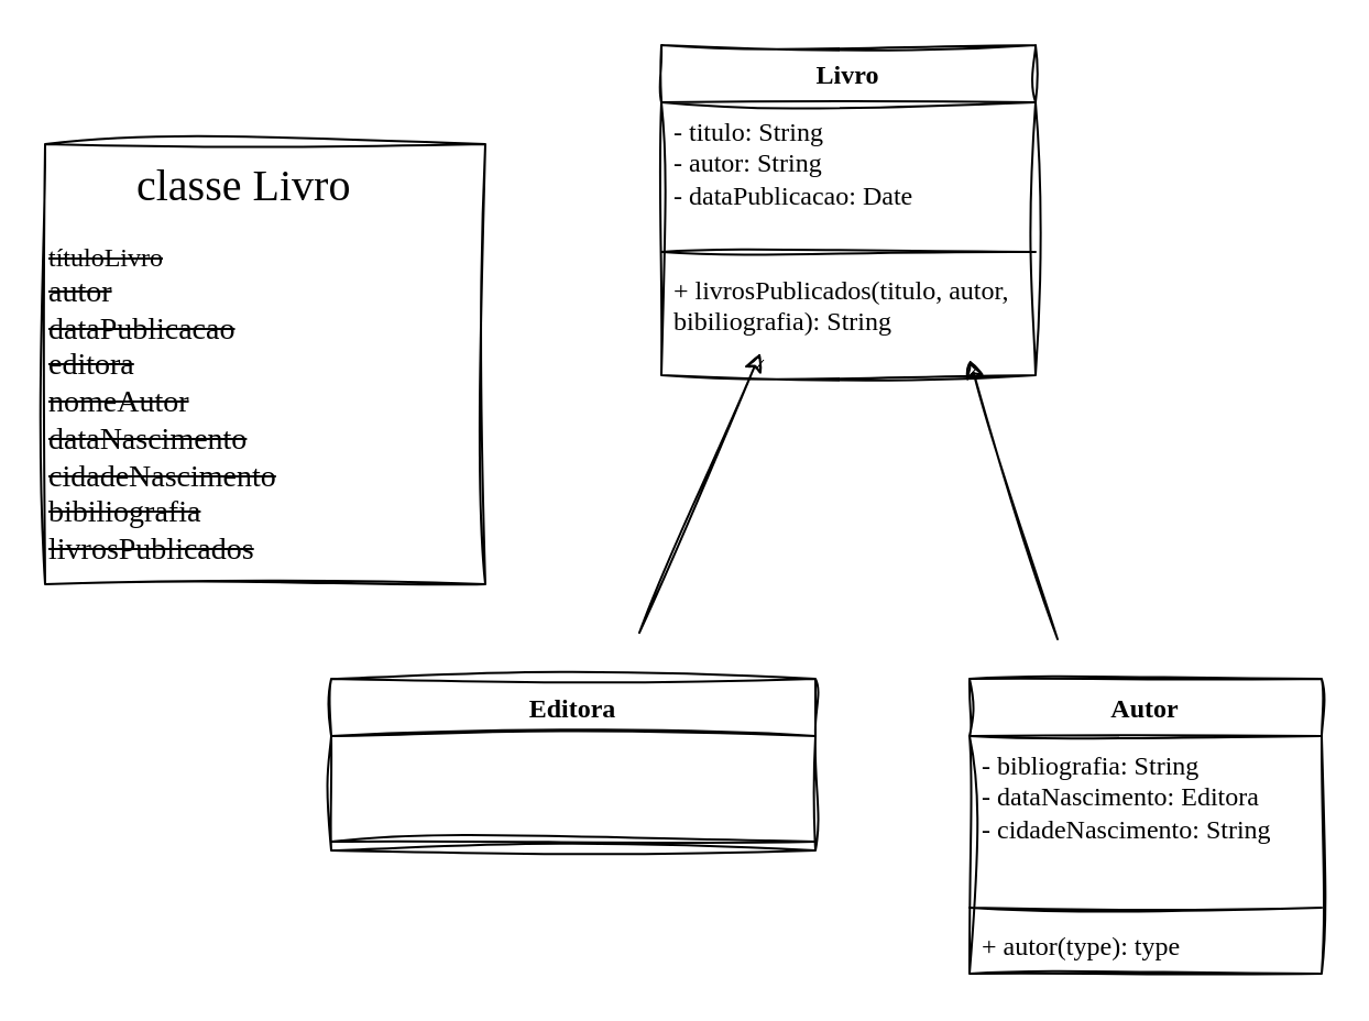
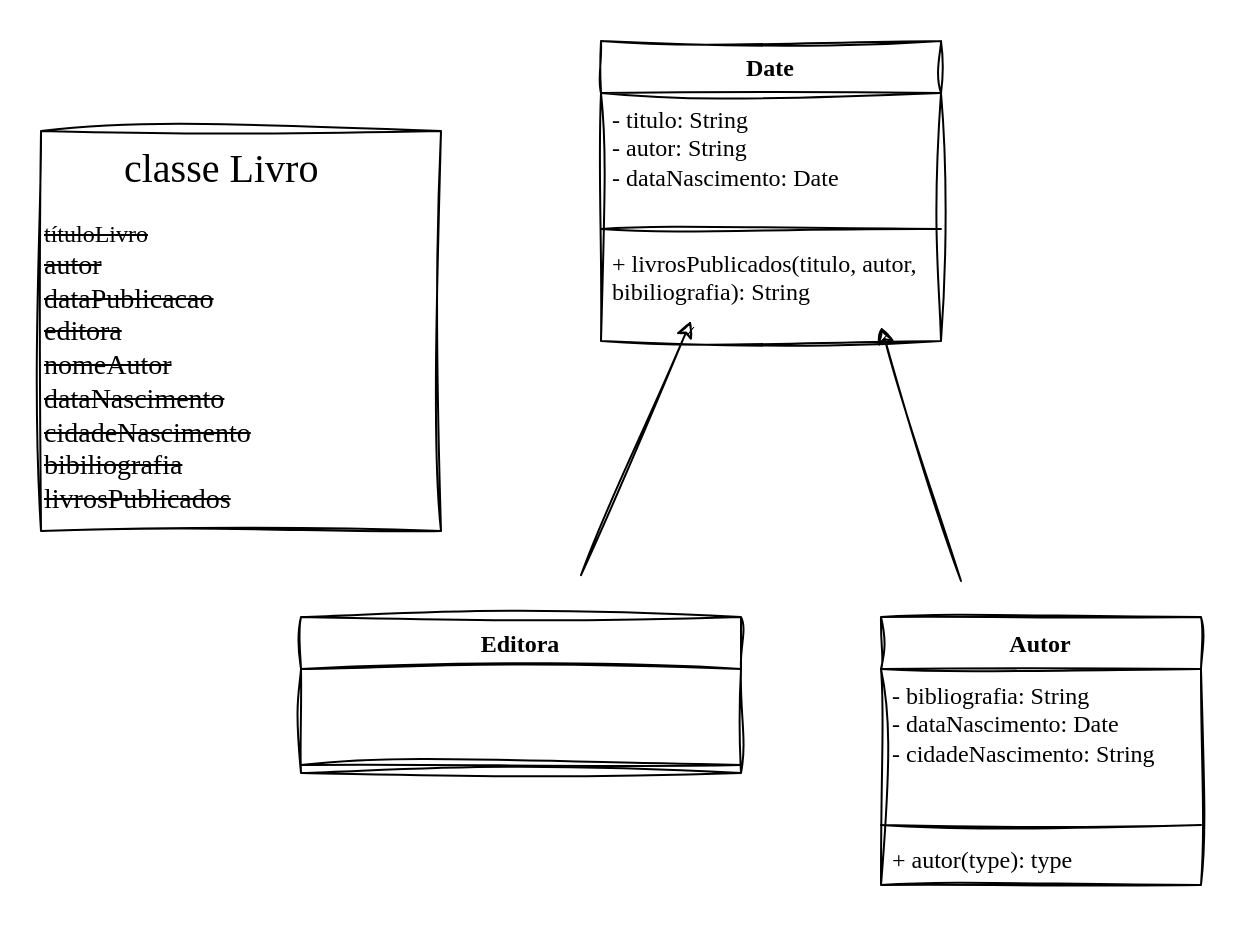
  <mxCell id="0" />
  <mxCell id="1" parent="0" />
  <mxCell id="2" value="&lt;blockquote style=&quot;margin: 0 0 0 40px; border: none; padding: 0px;&quot;&gt;&lt;div style=&quot;text-align: justify;&quot;&gt;&lt;span style=&quot;background-color: initial; font-size: 20px;&quot;&gt;classe Livro&lt;/span&gt;&lt;/div&gt;&lt;/blockquote&gt;&lt;div style=&quot;text-align: justify;&quot;&gt;&lt;span style=&quot;background-color: initial; text-align: left;&quot;&gt;&lt;br&gt;&lt;/span&gt;&lt;/div&gt;&lt;div style=&quot;text-align: justify;&quot;&gt;&lt;span style=&quot;background-color: initial; text-align: left;&quot;&gt;&lt;strike&gt;títuloLivro&lt;/strike&gt;&lt;/span&gt;&lt;br&gt;&lt;/div&gt;&lt;font style=&quot;font-size: 14px;&quot;&gt;&lt;strike&gt;autor&lt;/strike&gt;&lt;br&gt;&lt;strike&gt;dataPublicacao&lt;/strike&gt;&lt;br&gt;&lt;strike&gt;editora&lt;/strike&gt;&lt;br&gt;&lt;strike&gt;nomeAutor&lt;br&gt;dataNascimento&lt;/strike&gt;&lt;br&gt;&lt;strike&gt;cidadeNascimento&lt;/strike&gt;&lt;br&gt;&lt;strike&gt;bibiliografia&lt;/strike&gt;&lt;br&gt;&lt;strike&gt;livrosPublicados&lt;/strike&gt;&lt;/font&gt;" style="whiteSpace=wrap;html=1;aspect=fixed;sketch=1;hachureGap=4;jiggle=2;curveFitting=1;fontFamily=Architects Daughter;fontSource=https%3A%2F%2Ffonts.googleapis.com%2Fcss%3Ffamily%3DArchitects%2BDaughter;align=left;" vertex="1" parent="1"><mxGeometry x="20" y="65" width="200" height="200" as="geometry" /></mxCell>
- <mxCell id="3" value="Livro" style="swimlane;fontStyle=1;align=center;verticalAlign=top;childLayout=stackLayout;horizontal=1;startSize=26;horizontalStack=0;resizeParent=1;resizeParentMax=0;resizeLast=0;collapsible=1;marginBottom=0;whiteSpace=wrap;html=1;sketch=1;hachureGap=4;jiggle=2;curveFitting=1;fontFamily=Architects Daughter;fontSource=https%3A%2F%2Ffonts.googleapis.com%2Fcss%3Ffamily%3DArchitects%2BDaughter;" vertex="1" parent="1"><mxGeometry x="300" y="20" width="170" height="150" as="geometry" /></mxCell>
- <mxCell id="4" value="&lt;div&gt;- titulo: String&lt;/div&gt;&lt;div&gt;- autor: String&lt;/div&gt;&lt;div&gt;- dataPublicacao: Date&lt;/div&gt;" style="text;strokeColor=none;fillColor=none;align=left;verticalAlign=top;spacingLeft=4;spacingRight=4;overflow=hidden;rotatable=0;points=[[0,0.5],[1,0.5]];portConstraint=eastwest;whiteSpace=wrap;html=1;fontFamily=Architects Daughter;fontSource=https%3A%2F%2Ffonts.googleapis.com%2Fcss%3Ffamily%3DArchitects%2BDaughter;" vertex="1" parent="3"><mxGeometry y="26" width="170" height="64" as="geometry" /></mxCell>
+ <mxCell id="3" value="Date" style="swimlane;fontStyle=1;align=center;verticalAlign=top;childLayout=stackLayout;horizontal=1;startSize=26;horizontalStack=0;resizeParent=1;resizeParentMax=0;resizeLast=0;collapsible=1;marginBottom=0;whiteSpace=wrap;html=1;sketch=1;hachureGap=4;jiggle=2;curveFitting=1;fontFamily=Architects Daughter;fontSource=https%3A%2F%2Ffonts.googleapis.com%2Fcss%3Ffamily%3DArchitects%2BDaughter;" vertex="1" parent="1"><mxGeometry x="300" y="20" width="170" height="150" as="geometry" /></mxCell>
+ <mxCell id="4" value="&lt;div&gt;- titulo: String&lt;/div&gt;&lt;div&gt;- autor: String&lt;/div&gt;&lt;div&gt;- dataNascimento: Date&lt;/div&gt;" style="text;strokeColor=none;fillColor=none;align=left;verticalAlign=top;spacingLeft=4;spacingRight=4;overflow=hidden;rotatable=0;points=[[0,0.5],[1,0.5]];portConstraint=eastwest;whiteSpace=wrap;html=1;fontFamily=Architects Daughter;fontSource=https%3A%2F%2Ffonts.googleapis.com%2Fcss%3Ffamily%3DArchitects%2BDaughter;" vertex="1" parent="3"><mxGeometry y="26" width="170" height="64" as="geometry" /></mxCell>
  <mxCell id="5" value="" style="line;strokeWidth=1;fillColor=none;align=left;verticalAlign=middle;spacingTop=-1;spacingLeft=3;spacingRight=3;rotatable=0;labelPosition=right;points=[];portConstraint=eastwest;strokeColor=inherit;sketch=1;hachureGap=4;jiggle=2;curveFitting=1;fontFamily=Architects Daughter;fontSource=https%3A%2F%2Ffonts.googleapis.com%2Fcss%3Ffamily%3DArchitects%2BDaughter;" vertex="1" parent="3"><mxGeometry y="90" width="170" height="8" as="geometry" /></mxCell>
  <mxCell id="6" value="+ livrosPublicados(titulo, autor, bibiliografia): String" style="text;strokeColor=none;fillColor=none;align=left;verticalAlign=top;spacingLeft=4;spacingRight=4;overflow=hidden;rotatable=0;points=[[0,0.5],[1,0.5]];portConstraint=eastwest;whiteSpace=wrap;html=1;fontFamily=Architects Daughter;fontSource=https%3A%2F%2Ffonts.googleapis.com%2Fcss%3Ffamily%3DArchitects%2BDaughter;" vertex="1" parent="3"><mxGeometry y="98" width="170" height="52" as="geometry" /></mxCell>
  <mxCell id="7" value="Editora" style="swimlane;fontStyle=1;align=center;verticalAlign=top;childLayout=stackLayout;horizontal=1;startSize=26;horizontalStack=0;resizeParent=1;resizeParentMax=0;resizeLast=0;collapsible=1;marginBottom=0;whiteSpace=wrap;html=1;sketch=1;hachureGap=4;jiggle=2;curveFitting=1;fontFamily=Architects Daughter;fontSource=https%3A%2F%2Ffonts.googleapis.com%2Fcss%3Ffamily%3DArchitects%2BDaughter;" vertex="1" parent="1"><mxGeometry x="150" y="308" width="220" height="78" as="geometry" /></mxCell>
  <mxCell id="8" value="&lt;div&gt;&lt;div&gt;&lt;br&gt;&lt;/div&gt;&lt;/div&gt;" style="text;strokeColor=none;fillColor=none;align=left;verticalAlign=top;spacingLeft=4;spacingRight=4;overflow=hidden;rotatable=0;points=[[0,0.5],[1,0.5]];portConstraint=eastwest;whiteSpace=wrap;html=1;fontFamily=Architects Daughter;fontSource=https%3A%2F%2Ffonts.googleapis.com%2Fcss%3Ffamily%3DArchitects%2BDaughter;" vertex="1" parent="7"><mxGeometry y="26" width="220" height="44" as="geometry" /></mxCell>
  <mxCell id="9" value="" style="line;strokeWidth=1;fillColor=none;align=left;verticalAlign=middle;spacingTop=-1;spacingLeft=3;spacingRight=3;rotatable=0;labelPosition=right;points=[];portConstraint=eastwest;strokeColor=inherit;sketch=1;hachureGap=4;jiggle=2;curveFitting=1;fontFamily=Architects Daughter;fontSource=https%3A%2F%2Ffonts.googleapis.com%2Fcss%3Ffamily%3DArchitects%2BDaughter;" vertex="1" parent="7"><mxGeometry y="70" width="220" height="8" as="geometry" /></mxCell>
  <mxCell id="10" value="Autor" style="swimlane;fontStyle=1;align=center;verticalAlign=top;childLayout=stackLayout;horizontal=1;startSize=26;horizontalStack=0;resizeParent=1;resizeParentMax=0;resizeLast=0;collapsible=1;marginBottom=0;whiteSpace=wrap;html=1;sketch=1;hachureGap=4;jiggle=2;curveFitting=1;fontFamily=Architects Daughter;fontSource=https%3A%2F%2Ffonts.googleapis.com%2Fcss%3Ffamily%3DArchitects%2BDaughter;" vertex="1" parent="1"><mxGeometry x="440" y="308" width="160" height="134" as="geometry" /></mxCell>
- <mxCell id="11" value="&lt;span style=&quot;background-color: initial;&quot;&gt;- bibliografia: String&lt;/span&gt;&lt;div&gt;&lt;div&gt;- dataNascimento: Editora&lt;/div&gt;&lt;div&gt;- cidadeNascimento: String&lt;/div&gt;&lt;/div&gt;" style="text;strokeColor=none;fillColor=none;align=left;verticalAlign=top;spacingLeft=4;spacingRight=4;overflow=hidden;rotatable=0;points=[[0,0.5],[1,0.5]];portConstraint=eastwest;whiteSpace=wrap;html=1;fontFamily=Architects Daughter;fontSource=https%3A%2F%2Ffonts.googleapis.com%2Fcss%3Ffamily%3DArchitects%2BDaughter;" vertex="1" parent="10"><mxGeometry y="26" width="160" height="74" as="geometry" /></mxCell>
+ <mxCell id="11" value="&lt;span style=&quot;background-color: initial;&quot;&gt;- bibliografia: String&lt;/span&gt;&lt;div&gt;&lt;div&gt;- dataNascimento: Date&lt;/div&gt;&lt;div&gt;- cidadeNascimento: String&lt;/div&gt;&lt;/div&gt;" style="text;strokeColor=none;fillColor=none;align=left;verticalAlign=top;spacingLeft=4;spacingRight=4;overflow=hidden;rotatable=0;points=[[0,0.5],[1,0.5]];portConstraint=eastwest;whiteSpace=wrap;html=1;fontFamily=Architects Daughter;fontSource=https%3A%2F%2Ffonts.googleapis.com%2Fcss%3Ffamily%3DArchitects%2BDaughter;" vertex="1" parent="10"><mxGeometry y="26" width="160" height="74" as="geometry" /></mxCell>
  <mxCell id="12" value="" style="line;strokeWidth=1;fillColor=none;align=left;verticalAlign=middle;spacingTop=-1;spacingLeft=3;spacingRight=3;rotatable=0;labelPosition=right;points=[];portConstraint=eastwest;strokeColor=inherit;sketch=1;hachureGap=4;jiggle=2;curveFitting=1;fontFamily=Architects Daughter;fontSource=https%3A%2F%2Ffonts.googleapis.com%2Fcss%3Ffamily%3DArchitects%2BDaughter;" vertex="1" parent="10"><mxGeometry y="100" width="160" height="8" as="geometry" /></mxCell>
  <mxCell id="13" value="+ autor(type): type" style="text;strokeColor=none;fillColor=none;align=left;verticalAlign=top;spacingLeft=4;spacingRight=4;overflow=hidden;rotatable=0;points=[[0,0.5],[1,0.5]];portConstraint=eastwest;whiteSpace=wrap;html=1;fontFamily=Architects Daughter;fontSource=https%3A%2F%2Ffonts.googleapis.com%2Fcss%3Ffamily%3DArchitects%2BDaughter;" vertex="1" parent="10"><mxGeometry y="108" width="160" height="26" as="geometry" /></mxCell>
  <mxCell id="14" value="" style="endArrow=classic;html=1;rounded=0;sketch=1;hachureGap=4;jiggle=2;curveFitting=1;fontFamily=Architects Daughter;fontSource=https%3A%2F%2Ffonts.googleapis.com%2Fcss%3Ffamily%3DArchitects%2BDaughter;entryX=0.441;entryY=0.958;entryDx=0;entryDy=0;entryPerimeter=0;" edge="1" parent="1"><mxGeometry width="50" height="50" relative="1" as="geometry"><mxPoint x="290" y="287.09" as="sourcePoint" /><mxPoint x="344.97" y="159.998" as="targetPoint" /></mxGeometry></mxCell>
  <mxCell id="15" value="" style="endArrow=classic;html=1;rounded=0;sketch=1;hachureGap=4;jiggle=2;curveFitting=1;fontFamily=Architects Daughter;fontSource=https%3A%2F%2Ffonts.googleapis.com%2Fcss%3Ffamily%3DArchitects%2BDaughter;" edge="1" parent="1"><mxGeometry width="50" height="50" relative="1" as="geometry"><mxPoint x="480" y="290" as="sourcePoint" /><mxPoint x="440" y="163" as="targetPoint" /></mxGeometry></mxCell>
